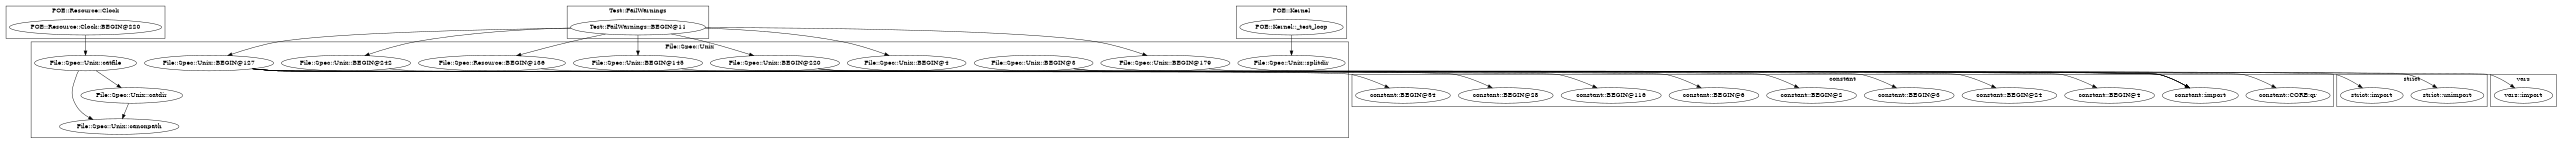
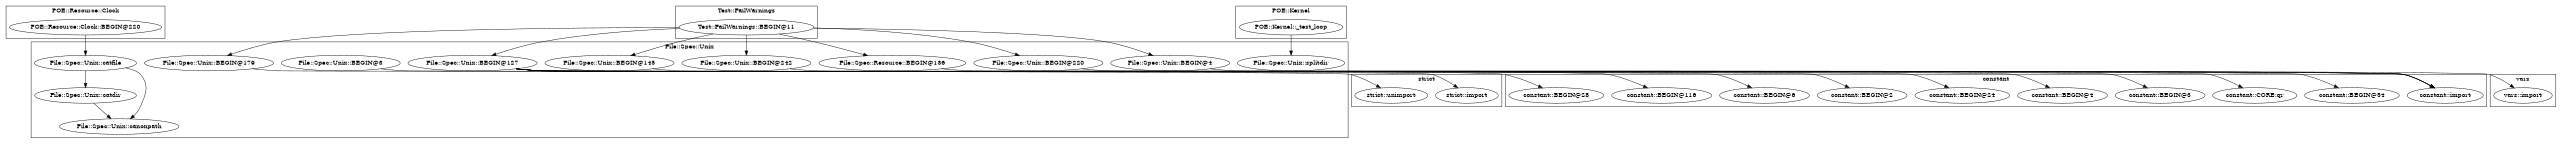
  digraph {
    "File::Spec::Unix::BEGIN@3"
    "File::Spec::Unix::BEGIN@127"
    "File::Spec::Unix::splitdir"
    "File::Spec::Unix::canonpath"
    "File::Spec::Unix::BEGIN@4"
    "File::Spec::Unix::BEGIN@242"
    "File::Spec::Unix::BEGIN@145"
    "File::Spec::Unix::BEGIN@220"
    n9 [label="File::Spec::Resource::BEGIN@136"]
    "File::Spec::Unix::catfile"
    "File::Spec::Unix::BEGIN@179"
    "File::Spec::Unix::catdir"
    "constant::BEGIN@24"
    "constant::import"
    "constant::BEGIN@2"
    "constant::BEGIN@6"
    "constant::BEGIN@116"
    "constant::BEGIN@28"
    "constant::BEGIN@54"
    "constant::CORE:qr"
    "constant::BEGIN@3"
    "constant::BEGIN@4"
    "POE::Resource::Clock::BEGIN@220"
    "Test::FailWarnings::BEGIN@11"
    "POE::Kernel::_test_loop"
    "vars::import"
    "strict::unimport"
    "strict::import"
    subgraph cluster_1 {
      label="File::Spec::Unix"
      "File::Spec::Unix::BEGIN@3"
      "File::Spec::Unix::BEGIN@127"
      "File::Spec::Unix::splitdir"
      "File::Spec::Unix::canonpath"
      "File::Spec::Unix::BEGIN@4"
      "File::Spec::Unix::BEGIN@242"
      "File::Spec::Unix::BEGIN@145"
      "File::Spec::Unix::BEGIN@220"
      n9
      "File::Spec::Unix::catfile"
      "File::Spec::Unix::BEGIN@179"
      "File::Spec::Unix::catdir"
    }
    subgraph cluster_2 {
      label=constant
      "constant::BEGIN@24"
      "constant::import"
      "constant::BEGIN@2"
      "constant::BEGIN@6"
      "constant::BEGIN@116"
      "constant::BEGIN@28"
      "constant::BEGIN@54"
      "constant::CORE:qr"
      "constant::BEGIN@3"
      "constant::BEGIN@4"
    }
    subgraph cluster_3 {
      label="POE::Resource::Clock"
      "POE::Resource::Clock::BEGIN@220"
    }
    subgraph cluster_4 {
      label="Test::FailWarnings"
      "Test::FailWarnings::BEGIN@11"
    }
    subgraph cluster_5 {
      label="POE::Kernel"
      "POE::Kernel::_test_loop"
    }
    subgraph cluster_6 {
      label=vars
      "vars::import"
    }
    subgraph cluster_7 {
      label="strict"
      "strict::unimport"
      "strict::import"
    }
    "File::Spec::Unix::BEGIN@3" -> "strict::import"
    "File::Spec::Unix::BEGIN@127" -> "constant::BEGIN@24"
    "File::Spec::Unix::BEGIN@127" -> "constant::BEGIN@2"
    "File::Spec::Unix::BEGIN@127" -> "constant::BEGIN@6"
    "File::Spec::Unix::BEGIN@127" -> "constant::BEGIN@116"
    "File::Spec::Unix::BEGIN@127" -> "constant::BEGIN@28"
    "File::Spec::Unix::BEGIN@127" -> "constant::BEGIN@54"
-   "File::Spec::Unix::BEGIN@3" -> "constant::CORE:qr"
+   "File::Spec::Unix::BEGIN@127" -> "constant::CORE:qr"
    "File::Spec::Unix::BEGIN@127" -> "constant::BEGIN@3"
    "File::Spec::Unix::BEGIN@127" -> "constant::BEGIN@4"
-   "File::Spec::Unix::BEGIN@220" -> "vars::import"
+   "File::Spec::Unix::BEGIN@4" -> "vars::import"
    "File::Spec::Unix::BEGIN@242" -> "constant::import"
    "File::Spec::Unix::BEGIN@145" -> "constant::import"
    "File::Spec::Unix::BEGIN@220" -> "constant::import"
    n9 -> "constant::import"
    "File::Spec::Unix::catfile" -> "File::Spec::Unix::canonpath"
    "File::Spec::Unix::catfile" -> "File::Spec::Unix::catdir"
    "File::Spec::Unix::BEGIN@179" -> "strict::unimport"
    "File::Spec::Unix::catdir" -> "File::Spec::Unix::canonpath"
    "POE::Resource::Clock::BEGIN@220" -> "File::Spec::Unix::catfile"
    "Test::FailWarnings::BEGIN@11" -> "File::Spec::Unix::BEGIN@127"
    "Test::FailWarnings::BEGIN@11" -> "File::Spec::Unix::BEGIN@4"
    "Test::FailWarnings::BEGIN@11" -> "File::Spec::Unix::BEGIN@242"
    "Test::FailWarnings::BEGIN@11" -> "File::Spec::Unix::BEGIN@145"
    "Test::FailWarnings::BEGIN@11" -> "File::Spec::Unix::BEGIN@220"
    "Test::FailWarnings::BEGIN@11" -> n9
    "Test::FailWarnings::BEGIN@11" -> "File::Spec::Unix::BEGIN@179"
    "POE::Kernel::_test_loop" -> "File::Spec::Unix::splitdir"
  }
